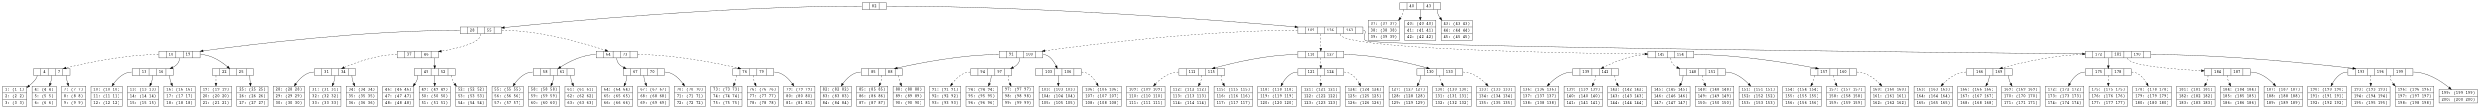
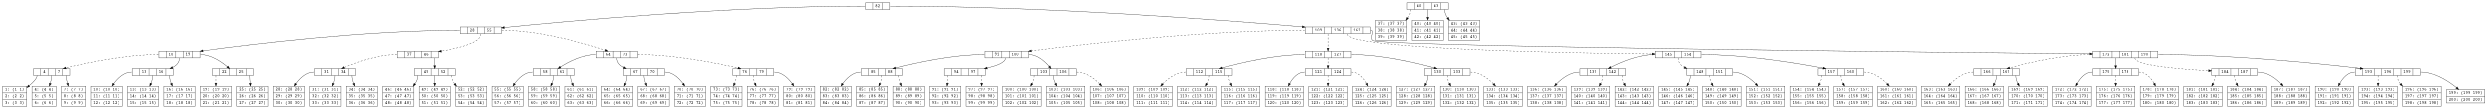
  digraph {
    fontname="Courier Prime"
    node [fontname="Courier Prime" shape=record]
    edge [fontname="Courier Prime" style=solid tailport=f0]
    n1 [height=0.1 label="<f0>|82|<f1>"]
    n2 [height=0.1 label="<f0>|28|<f1>|55|<f2>"]
    n3 [height=0.1 label="<f0>|109|<f1>|136|<f2>|163|<f3>"]
    n4 [height=0.1 label="<f0>|10|<f1>|19|<f2>"]
    n5 [height=0.1 label="<f0>|37|<f1>|46|<f2>"]
    n6 [height=0.1 label="<f0>|64|<f1>|73|<f2>"]
    n7 [height=0.1 label="<f0>|91|<f1>|100|<f2>"]
    n8 [height=0.1 label="<f0>|118|<f1>|127|<f2>"]
    n9 [height=0.1 label="<f0>|145|<f1>|154|<f2>"]
    n10 [height=0.1 label="<f0>|172|<f1>|181|<f2>|190|<f3>"]
    n11 [height=0.1 label="<f0>|4|<f1>|7|<f2>"]
    n12 [height=0.1 label="<f0>|13|<f1>|16|<f2>"]
    n13 [height=0.1 label="<f0>|22|<f1>|25|<f2>"]
    n14 [height=0.1 label="<f0>|31|<f1>|34|<f2>"]
    n15 [height=0.1 label="<f0>|49|<f1>|52|<f2>"]
    n16 [height=0.1 label="<f0>|58|<f1>|61|<f2>"]
    n17 [height=0.1 label="<f0>|67|<f1>|70|<f2>"]
    n18 [height=0.1 label="<f0>|76|<f1>|79|<f2>"]
    n19 [height=0.1 label="{1: (1 1)|2: (2 2)|3: (3 3)}"]
    n20 [height=0.1 label="{4: (4 4)|5: (5 5)|6: (6 6)}"]
    n21 [height=0.1 label="{7: (7 7)|8: (8 8)|9: (9 9)}"]
    n22 [height=0.1 label="{10: (10 10)|11: (11 11)|12: (12 12)}"]
    n23 [height=0.1 label="{13: (13 13)|14: (14 14)|15: (15 15)}"]
    n24 [height=0.1 label="{16: (16 16)|17: (17 17)|18: (18 18)}"]
    n25 [height=0.1 label="{19: (19 19)|20: (20 20)|21: (21 21)}"]
    n26 [height=0.1 label="{25: (25 25)|26: (26 26)|27: (27 27)}"]
    n27 [height=0.1 label="{28: (28 28)|29: (29 29)|30: (30 30)}"]
    n28 [height=0.1 label="{31: (31 31)|32: (32 32)|33: (33 33)}"]
    n29 [height=0.1 label="{34: (34 34)|35: (35 35)|36: (36 36)}"]
    n30 [height=0.1 label="<f0>|40|<f1>|43|<f2>"]
    n31 [height=0.1 label="{37: (37 37)|38: (38 38)|39: (39 39)}"]
    n32 [height=0.1 label="{40: (40 40)|41: (41 41)|42: (42 42)}"]
    n33 [height=0.1 label="{43: (43 43)|44: (44 44)|45: (45 45)}"]
    n34 [height=0.1 label="{46: (46 46)|47: (47 47)|48: (48 48)}"]
    n35 [height=0.1 label="{49: (49 49)|50: (50 50)|51: (51 51)}"]
    n36 [height=0.1 label="{52: (52 52)|53: (53 53)|54: (54 54)}"]
    n37 [height=0.1 label="{55: (55 55)|56: (56 56)|57: (57 57)}"]
    n38 [height=0.1 label="{58: (58 58)|59: (59 59)|60: (60 60)}"]
    n39 [height=0.1 label="{61: (61 61)|62: (62 62)|63: (63 63)}"]
    n40 [height=0.1 label="{64: (64 64)|65: (65 65)|66: (66 66)}"]
    n41 [height=0.1 label="{67: (67 67)|68: (68 68)|69: (69 69)}"]
    n42 [height=0.1 label="{70: (70 70)|71: (71 71)|72: (72 72)}"]
    n43 [height=0.1 label="{73: (73 73)|74: (74 74)|75: (75 75)}"]
    n44 [height=0.1 label="{76: (76 76)|77: (77 77)|78: (78 78)}"]
    n45 [height=0.1 label="{79: (79 79)|80: (80 80)|81: (81 81)}"]
    n46 [height=0.1 label="<f0>|85|<f1>|88|<f2>"]
    n47 [height=0.1 label="<f0>|94|<f1>|97|<f2>"]
    n48 [height=0.1 label="<f0>|103|<f1>|106|<f2>"]
    n49 [height=0.1 label="<f0>|112|<f1>|115|<f2>"]
    n50 [height=0.1 label="<f0>|121|<f1>|124|<f2>"]
    n51 [height=0.1 label="<f0>|130|<f1>|133|<f2>"]
    n52 [height=0.1 label="<f0>|139|<f1>|142|<f2>"]
    n53 [height=0.1 label="<f0>|148|<f1>|151|<f2>"]
    n54 [height=0.1 label="<f0>|157|<f1>|160|<f2>"]
    n55 [height=0.1 label="<f0>|166|<f1>|169|<f2>"]
    n56 [height=0.1 label="<f0>|175|<f1>|178|<f2>"]
    n57 [height=0.1 label="<f0>|184|<f1>|187|<f2>"]
    n58 [height=0.1 label="<f0>|193|<f1>|196|<f2>|199|<f3>"]
    n59 [height=0.1 label="{82: (82 82)|83: (83 83)|84: (84 84)}"]
    n60 [height=0.1 label="{85: (85 85)|86: (86 86)|87: (87 87)}"]
    n61 [height=0.1 label="{88: (88 88)|89: (89 89)|90: (90 90)}"]
    n62 [height=0.1 label="{91: (91 91)|92: (92 92)|93: (93 93)}"]
-   n63 [height=0.1 label="{94: (94 94)|95: (95 95)|96: (96 96)}"]
    n64 [height=0.1 label="{97: (97 97)|98: (98 98)|99: (99 99)}"]
+   n65 [height=0.1 label="{100: (100 100)|101: (101 101)|102: (102 102)}"]
    n66 [height=0.1 label="{103: (103 103)|104: (104 104)|105: (105 105)}"]
    n67 [height=0.1 label="{106: (106 106)|107: (107 107)|108: (108 108)}"]
    n68 [height=0.1 label="{109: (109 109)|110: (110 110)|111: (111 111)}"]
    n69 [height=0.1 label="{112: (112 112)|113: (113 113)|114: (114 114)}"]
    n70 [height=0.1 label="{115: (115 115)|116: (116 116)|117: (117 117)}"]
    n71 [height=0.1 label="{118: (118 118)|119: (119 119)|120: (120 120)}"]
    n72 [height=0.1 label="{121: (121 121)|122: (122 122)|123: (123 123)}"]
    n73 [height=0.1 label="{124: (124 124)|125: (125 125)|126: (126 126)}"]
    n74 [height=0.1 label="{127: (127 127)|128: (128 128)|129: (129 129)}"]
    n75 [height=0.1 label="{130: (130 130)|131: (131 131)|132: (132 132)}"]
    n76 [height=0.1 label="{133: (133 133)|134: (134 134)|135: (135 135)}"]
    n77 [height=0.1 label="{136: (136 136)|137: (137 137)|138: (138 138)}"]
    n78 [height=0.1 label="{139: (139 139)|140: (140 140)|141: (141 141)}"]
    n79 [height=0.1 label="{142: (142 142)|143: (143 143)|144: (144 144)}"]
    n80 [height=0.1 label="{145: (145 145)|146: (146 146)|147: (147 147)}"]
    n81 [height=0.1 label="{148: (148 148)|149: (149 149)|150: (150 150)}"]
    n82 [height=0.1 label="{151: (151 151)|152: (152 152)|153: (153 153)}"]
    n83 [height=0.1 label="{154: (154 154)|155: (155 155)|156: (156 156)}"]
    n84 [height=0.1 label="{157: (157 157)|158: (158 158)|159: (159 159)}"]
    n85 [height=0.1 label="{160: (160 160)|161: (161 161)|162: (162 162)}"]
    n86 [height=0.1 label="{163: (163 163)|164: (164 164)|165: (165 165)}"]
    n87 [height=0.1 label="{166: (166 166)|167: (167 167)|168: (168 168)}"]
    n88 [height=0.1 label="{169: (169 169)|170: (170 170)|171: (171 171)}"]
    n89 [height=0.1 label="{172: (172 172)|173: (173 173)|174: (174 174)}"]
    n90 [height=0.1 label="{175: (175 175)|176: (176 176)|177: (177 177)}"]
    n91 [height=0.1 label="{178: (178 178)|179: (179 179)|180: (180 180)}"]
    n92 [height=0.1 label="{181: (181 181)|182: (182 182)|183: (183 183)}"]
    n93 [height=0.1 label="{184: (184 184)|185: (185 185)|186: (186 186)}"]
    n94 [height=0.1 label="{187: (187 187)|188: (188 188)|189: (189 189)}"]
    n95 [height=0.1 label="{190: (190 190)|191: (191 191)|192: (192 192)}"]
    n96 [height=0.1 label="{193: (193 193)|194: (194 194)|195: (195 195)}"]
    n97 [height=0.1 label="{196: (196 196)|197: (197 197)|198: (198 198)}"]
    n98 [height=0.1 label="{199: (199 199)|200: (200 200)}"]
    n1 -> n2
    n1 -> n3 [tailport=f1]
    n2 -> n4
    n2 -> n5 [style=dashed tailport=f1]
    n2 -> n6 [style=dashed tailport=f2]
    n3 -> n7 [style=dashed]
    n3 -> n8 [style=dashed tailport=f1]
    n3 -> n9 [style=dashed tailport=f2]
    n3 -> n10 [tailport=f3]
    n4 -> n11 [style=dashed]
    n4 -> n12 [tailport=f1]
    n4 -> n13 [tailport=f2]
    n5 -> n14 [style=dashed]
    n5 -> n15 [tailport=f2]
    n6 -> n16
    n6 -> n17 [tailport=f1]
    n6 -> n18 [style=dashed tailport=f2]
    n7 -> n46
    n7 -> n47 [tailport=f1]
    n7 -> n48 [tailport=f2]
    n8 -> n49
    n8 -> n50 [style=dashed tailport=f1]
    n8 -> n51 [tailport=f2]
-   n9 -> n52 [style=dashed]
+   n9 -> n52
    n9 -> n53 [style=dashed tailport=f1]
    n9 -> n54 [tailport=f2]
    n10 -> n55 [style=dashed]
    n10 -> n56 [tailport=f1]
    n10 -> n57 [style=dashed tailport=f2]
    n10 -> n58 [tailport=f3]
    n11 -> n19
    n11 -> n20 [tailport=f1]
    n11 -> n21 [tailport=f2]
    n12 -> n22
    n12 -> n23 [tailport=f1]
    n12 -> n24 [tailport=f2]
    n13 -> n25 [style=dashed]
    n13 -> n26 [tailport=f2]
    n14 -> n27
    n14 -> n28 [tailport=f1]
    n14 -> n29 [tailport=f2]
    n15 -> n34
    n15 -> n35 [tailport=f1]
    n15 -> n36 [style=dashed tailport=f2]
    n16 -> n37
    n16 -> n38 [tailport=f1]
    n16 -> n39 [tailport=f2]
    n17 -> n40
    n17 -> n41 [tailport=f1]
    n17 -> n42 [tailport=f2]
    n18 -> n43 [style=dashed]
    n18 -> n44 [style=dashed tailport=f1]
    n18 -> n45 [tailport=f2]
    n30 -> n31 [style=dashed]
    n30 -> n32 [tailport=f1]
    n30 -> n33 [tailport=f2]
    n46 -> n59
    n46 -> n60 [style=dashed tailport=f1]
    n46 -> n61 [style=dashed tailport=f2]
    n47 -> n62 [style=dashed]
-   n47 -> n63 [tailport=f1]
    n47 -> n64 [style=dashed tailport=f2]
+   n48 -> n65 [style=dashed]
    n48 -> n66 [tailport=f1]
    n48 -> n67 [style=dashed tailport=f2]
    n49 -> n68 [style=dashed]
    n49 -> n69 [style=dashed tailport=f1]
    n49 -> n70 [style=dashed tailport=f2]
    n50 -> n71
    n50 -> n72 [style=dashed tailport=f1]
    n50 -> n73 [style=dashed tailport=f2]
    n51 -> n74
    n51 -> n75 [style=dashed tailport=f1]
    n51 -> n76 [style=dashed tailport=f2]
    n52 -> n77
    n52 -> n78 [style=dashed tailport=f1]
    n52 -> n79 [style=dashed tailport=f2]
    n53 -> n80
    n53 -> n81 [style=dashed tailport=f1]
    n53 -> n82 [tailport=f2]
    n54 -> n83 [style=dashed]
    n54 -> n84 [style=dashed tailport=f1]
    n54 -> n85 [style=dashed tailport=f2]
    n55 -> n86 [style=dashed]
    n55 -> n87 [tailport=f1]
    n55 -> n88 [tailport=f2]
    n56 -> n89
    n56 -> n90 [style=dashed tailport=f1]
    n56 -> n91 [style=dashed tailport=f2]
    n57 -> n92 [style=dashed]
    n57 -> n93 [style=dashed tailport=f1]
    n57 -> n94 [tailport=f2]
    n58 -> n95
    n58 -> n96 [style=dashed tailport=f1]
    n58 -> n97 [style=dashed tailport=f2]
    n58 -> n98 [tailport=f3]
  }
